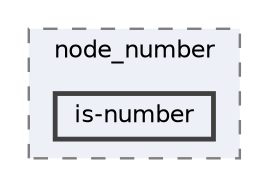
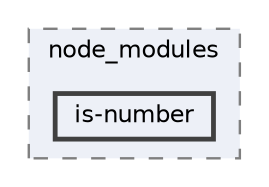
  digraph {
    compound=true
    n1 [color=grey25 fillcolor="#edf0f7" fontname=Helvetica fontsize=10 height=0.2 label="is-number" shape=box style="filled,bold" width=0.4]
    subgraph cluster_1 {
      bgcolor="#edf0f7"
      fontname=Helvetica
      fontsize=10
-     label=node_number
+     label=node_modules
      pencolor=grey50
      style="filled,dashed"
      n1
    }
  }
